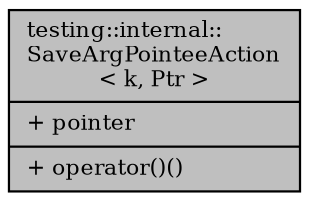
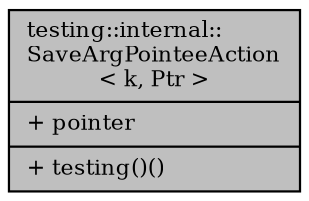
  digraph {
    fontname="DejaVu Serif"
-   n1 [color=black fillcolor=grey75 fontcolor=black fontname="DejaVu Serif" fontsize=10 height=0.2 label="{testing::internal::\lSaveArgPointeeAction\l\< k, Ptr \>\n|+ pointer\l|+ operator()()\l}" shape=record style=filled width=0.4]
+   n1 [color=black fillcolor=grey75 fontcolor=black fontname="DejaVu Serif" fontsize=10 height=0.2 label="{testing::internal::\lSaveArgPointeeAction\l\< k, Ptr \>\n|+ pointer\l|+ testing()()\l}" shape=record style=filled width=0.4]
  }
